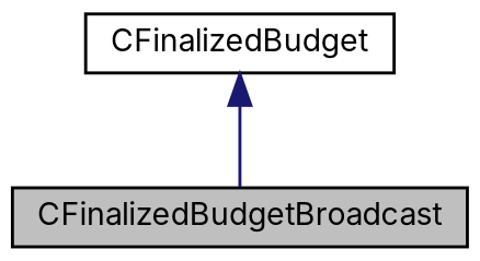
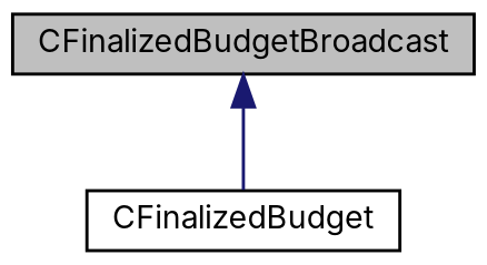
  digraph {
    fontname=Inter
    node [color=black fontname=Inter fontsize=10 shape=record style=filled]
    n1 [fillcolor=grey75 fontcolor=black height=0.2 label=CFinalizedBudgetBroadcast width=0.4]
    n2 [fillcolor=white height=0.2 label=CFinalizedBudget width=0.4]
-   n2 -> n1 [color=midnightblue dir=back fontname=Inter fontsize=10 labelfontname=Helvetica labelfontsize=10 style=solid]
+   n1 -> n2 [color=midnightblue dir=back fontname=Inter fontsize=10 labelfontname=Helvetica labelfontsize=10 style=solid]
  }
